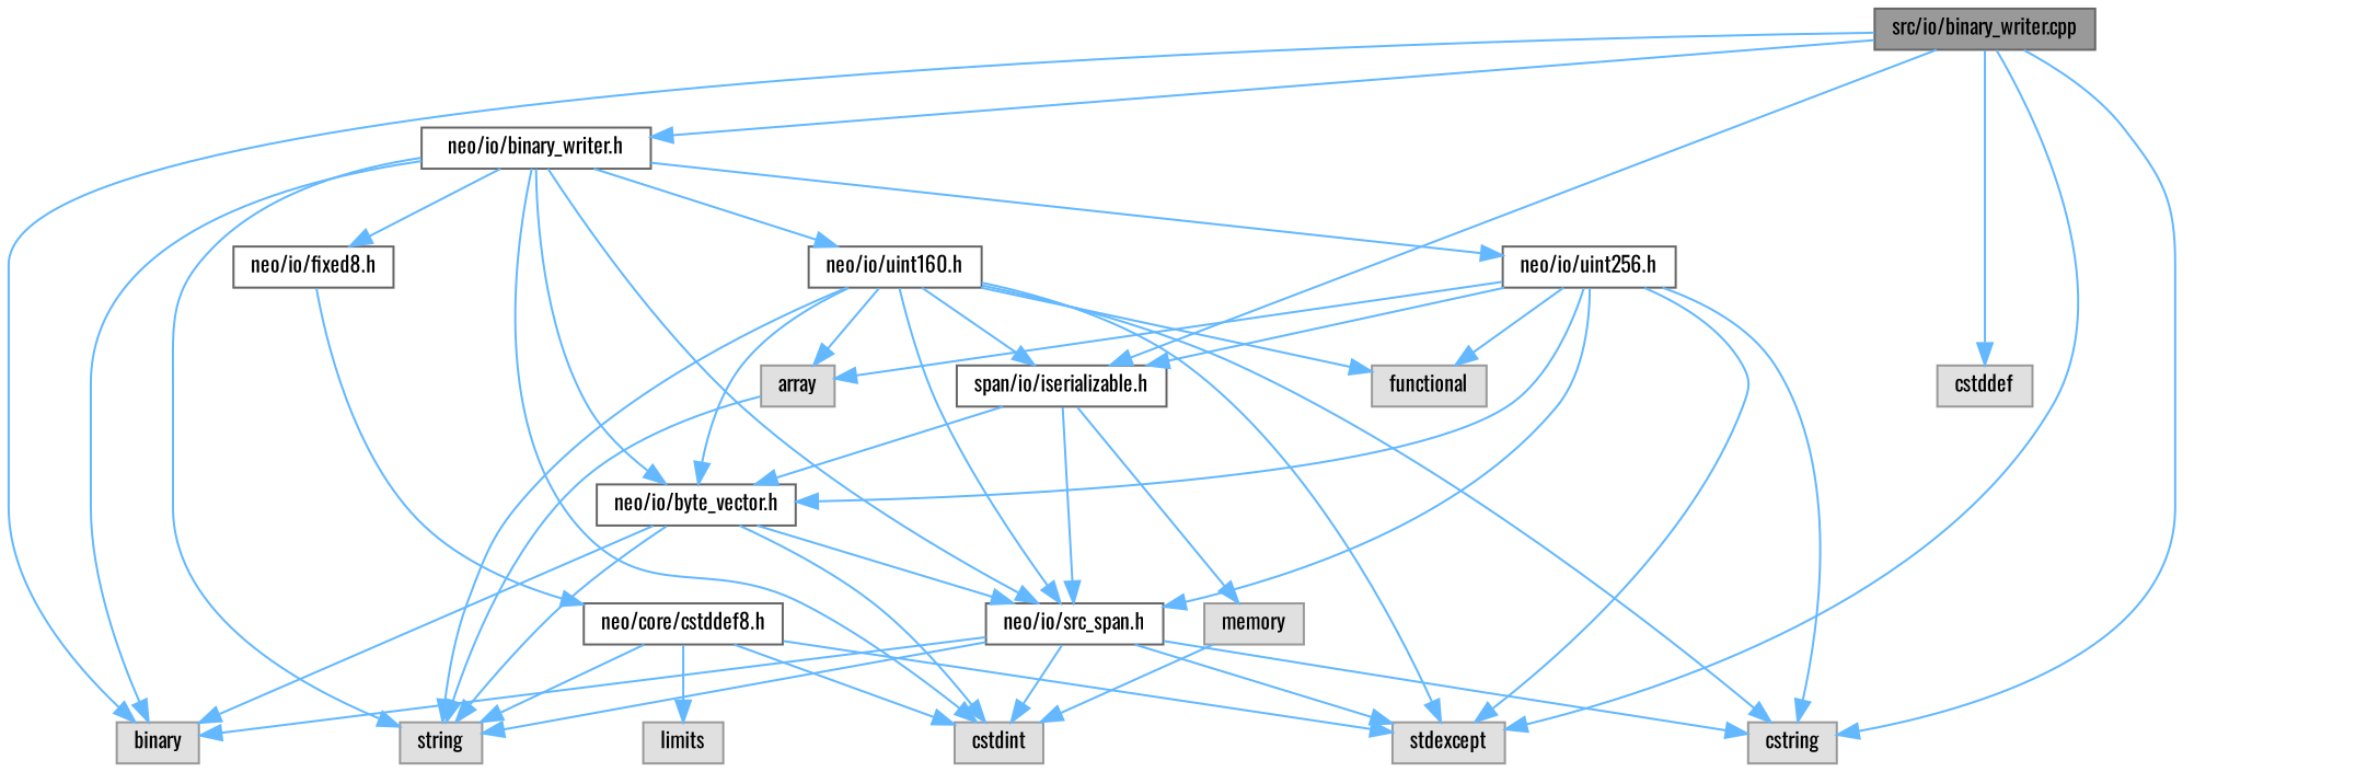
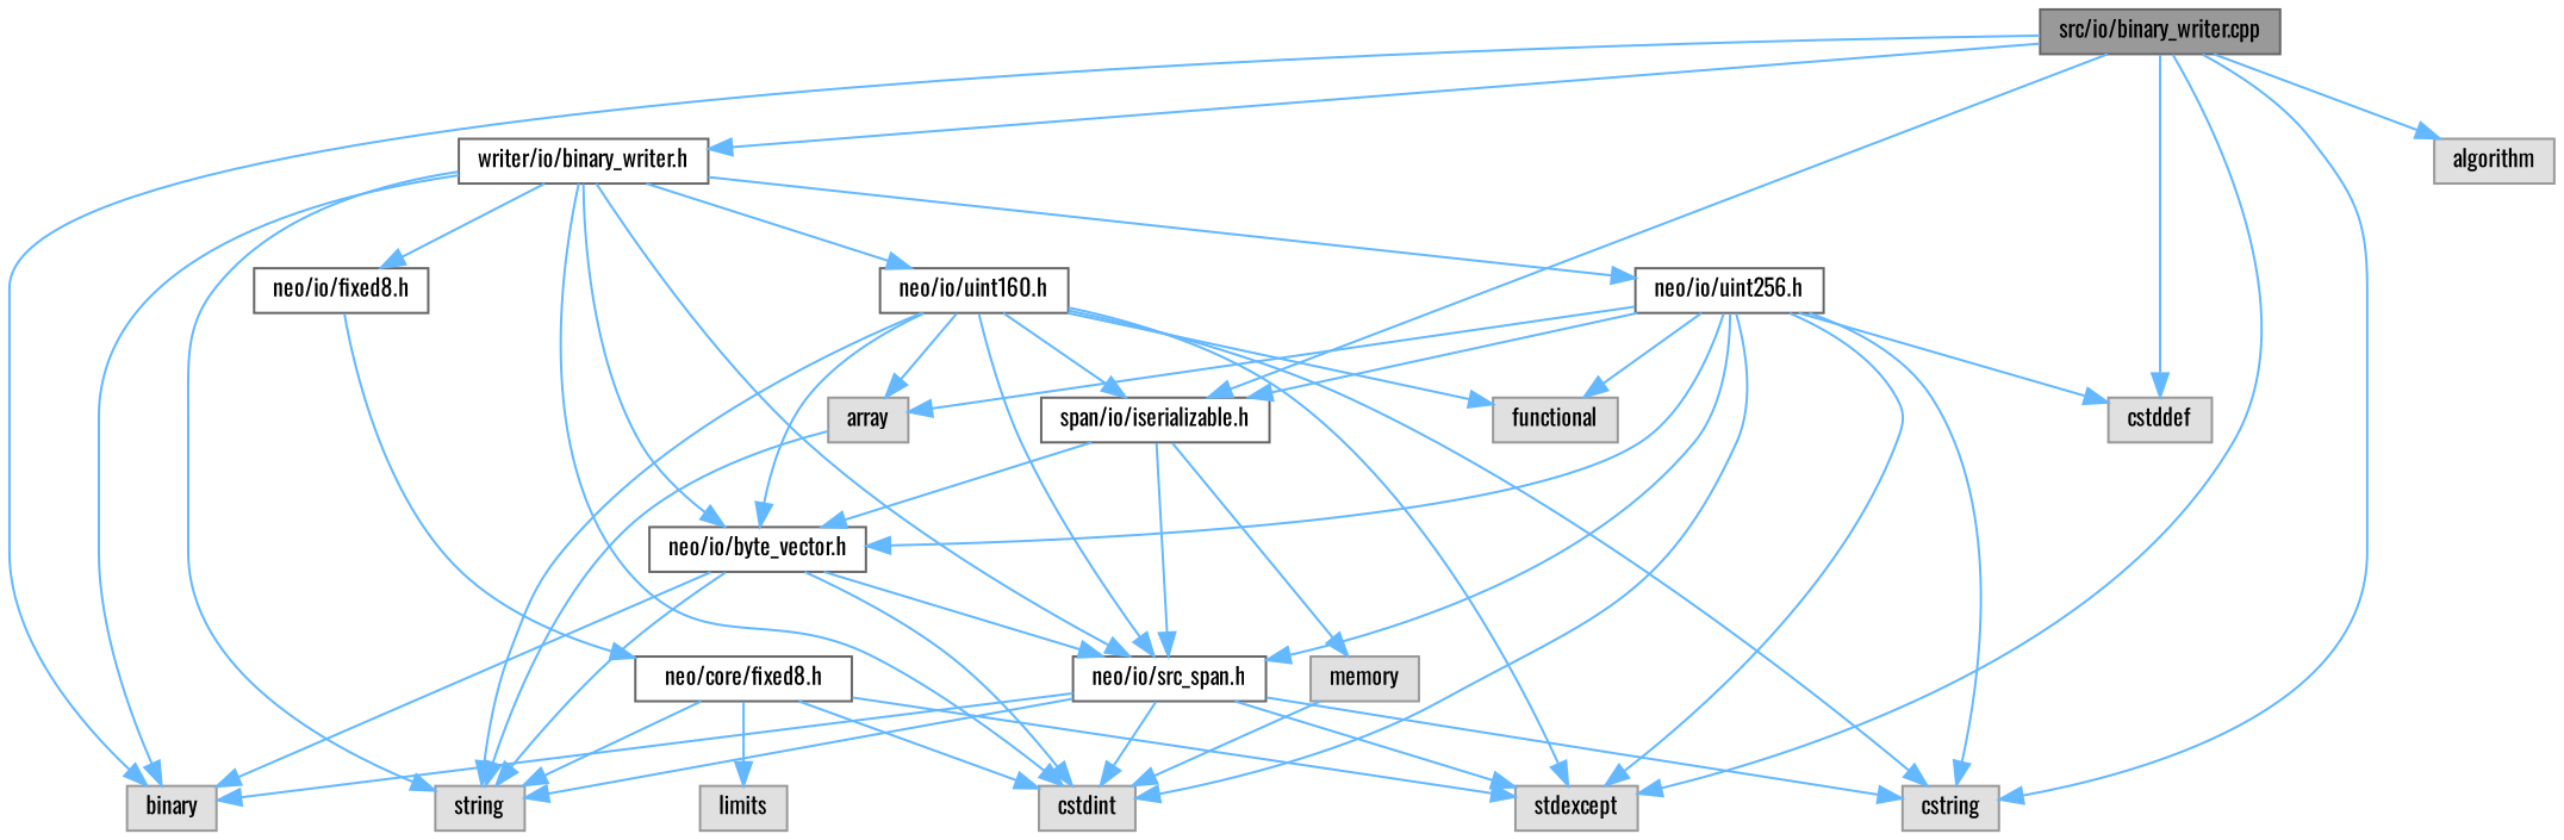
  digraph {
    fontname=Oswald
    node [color=grey60 fillcolor="#E0E0E0" fontname=Oswald fontsize=10 shape=box style=filled]
    edge [color=steelblue1 fontname=Oswald fontsize=10 labelfontname=Helvetica labelfontsize=10 style=solid]
    n1 [color=gray40 fillcolor=grey60 fontcolor=black height=0.2 label="src/io/binary_writer.cpp" width=0.4]
-   n2 [color=grey40 fillcolor=white height=0.2 label="neo/io/binary_writer.h" width=0.4]
+   n2 [color=grey40 fillcolor=white height=0.2 label="writer/io/binary_writer.h" width=0.4]
    n3 [height=0.2 label=cstring width=0.4]
    n4 [height=0.2 label=stdexcept width=0.4]
    n5 [height=0.2 label=binary width=0.4]
    n6 [color=grey40 fillcolor=white height=0.2 label="span/io/iserializable.h" width=0.4]
    n7 [height=0.2 label=cstddef width=0.4]
+   n8 [height=0.2 label=algorithm width=0.4]
    n9 [color=grey40 fillcolor=white height=0.2 label="neo/io/src_span.h" width=0.4]
    n10 [height=0.2 label=cstdint width=0.4]
    n11 [height=0.2 label=string width=0.4]
    n12 [color=grey40 fillcolor=white height=0.2 label="neo/io/byte_vector.h" width=0.4]
    n13 [color=grey40 fillcolor=white height=0.2 label="neo/io/fixed8.h" width=0.4]
    n14 [color=grey40 fillcolor=white height=0.2 label="neo/io/uint160.h" width=0.4]
    n15 [color=grey40 fillcolor=white height=0.2 label="neo/io/uint256.h" width=0.4]
    n16 [height=0.2 label=memory width=0.4]
-   n17 [color=grey40 fillcolor=white height=0.2 label="neo/core/cstddef8.h" width=0.4]
+   n17 [color=grey40 fillcolor=white height=0.2 label="neo/core/fixed8.h" width=0.4]
    n18 [height=0.2 label=array width=0.4]
    n19 [height=0.2 label=functional width=0.4]
    n20 [height=0.2 label=limits width=0.4]
    n1 -> n2
    n1 -> n3
    n1 -> n4
    n1 -> n5
    n1 -> n6
    n1 -> n7
+   n1 -> n8
    n2 -> n5
    n2 -> n9
    n2 -> n10
    n2 -> n11
    n2 -> n12
    n2 -> n13
    n2 -> n14
    n2 -> n15
    n6 -> n9
    n6 -> n12
    n6 -> n16
    n9 -> n3
    n9 -> n4
    n9 -> n5
    n9 -> n10
    n9 -> n11
    n12 -> n5
    n12 -> n9
    n12 -> n10
    n12 -> n11
    n13 -> n17
    n14 -> n3
    n14 -> n4
    n14 -> n6
    n14 -> n9
    n14 -> n11
    n14 -> n12
    n14 -> n18
    n14 -> n19
    n15 -> n3
    n15 -> n4
    n15 -> n6
+   n15 -> n7
    n15 -> n9
+   n15 -> n10
    n15 -> n12
    n15 -> n18
    n15 -> n19
    n16 -> n10
    n17 -> n4
    n17 -> n10
    n17 -> n11
    n17 -> n20
    n18 -> n11
  }
